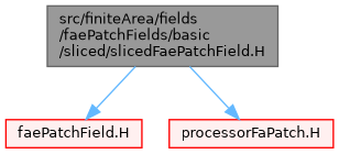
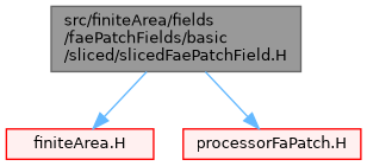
  digraph {
    node [color=red fillcolor="#FFF0F0" fontname=Helvetica fontsize=10 shape=box style=filled]
    edge [color=steelblue1 fontname=Helvetica fontsize=10 labelfontname=Helvetica labelfontsize=10 style=solid]
    n1 [color=gray40 fillcolor=grey60 fontcolor=black height=0.2 label="src/finiteArea/fields\l/faePatchFields/basic\l/sliced/slicedFaePatchField.H" width=0.4]
-   n2 [height=0.2 label="faePatchField.H" width=0.4]
+   n2 [height=0.2 label="finiteArea.H" width=0.4]
    n3 [height=0.2 label="processorFaPatch.H" width=0.4]
    n1 -> n2
    n1 -> n3
  }
